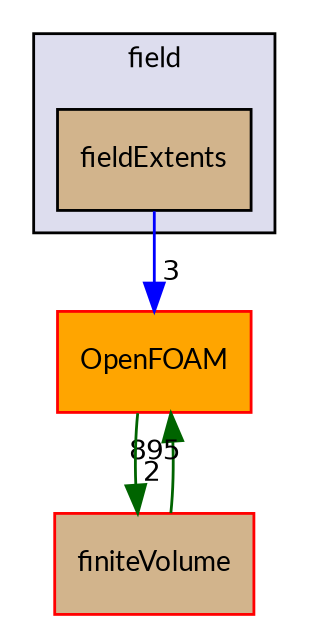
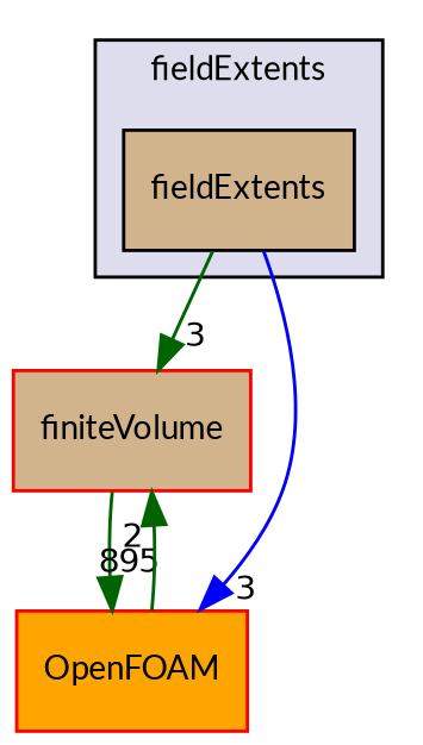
  digraph {
    compound=true
    fontname=Lato
    node [fillcolor=tan fontname=Lato fontsize=10 shape=box style=filled color=red]
    edge [color=darkgreen fontname=Lato headlabel=3 labeldistance=1.5 labelfontname=Helvetica labelfontsize=10]
    n1 [label=fieldExtents pencolor=black color=""]
    n2 [label=finiteVolume]
    n3 [fillcolor=orange label=OpenFOAM]
    subgraph cluster_1 {
      bgcolor="#ddddee"
      fontsize=10
-     label=field
+     label=fieldExtents
      pencolor=black
      n1
    }
+   n1 -> n2
    n1 -> n3 [color=blue]
    n2 -> n3 [headlabel=895]
    n3 -> n2 [headlabel=2]
  }
